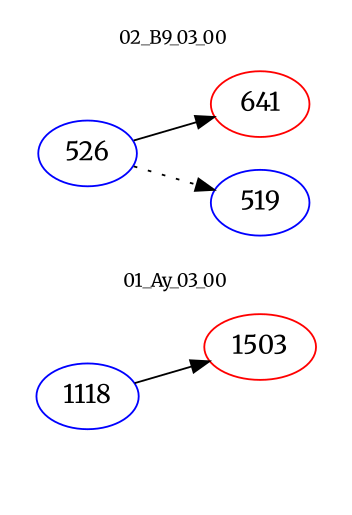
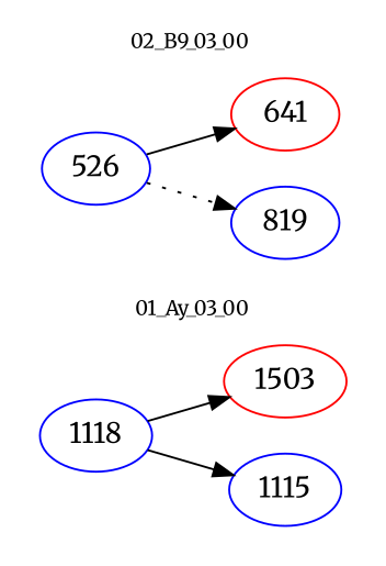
  digraph {
    fontname=Merriweather
    rankdir=LR
    node [color=blue fontname=Merriweather]
    edge [color=black fontname=Merriweather style=solid]
    n1 [label=1118]
+   n2 [label=1115]
    n3 [color=red label=1503]
    n4 [label=526]
-   n5 [label=519]
+   n5 [label=819]
    n6 [color=red label=641]
    subgraph cluster_1 {
      color=white
      fontsize=10
      label="01_Ay_03_00"
      n1
+     n2
      n3
    }
    subgraph cluster_2 {
      color=white
      fontsize=10
      label="02_B9_03_00"
      n4
      n5
      n6
    }
+   n1 -> n2
    n1 -> n3
    n4 -> n5 [style=dotted]
    n4 -> n6
  }
